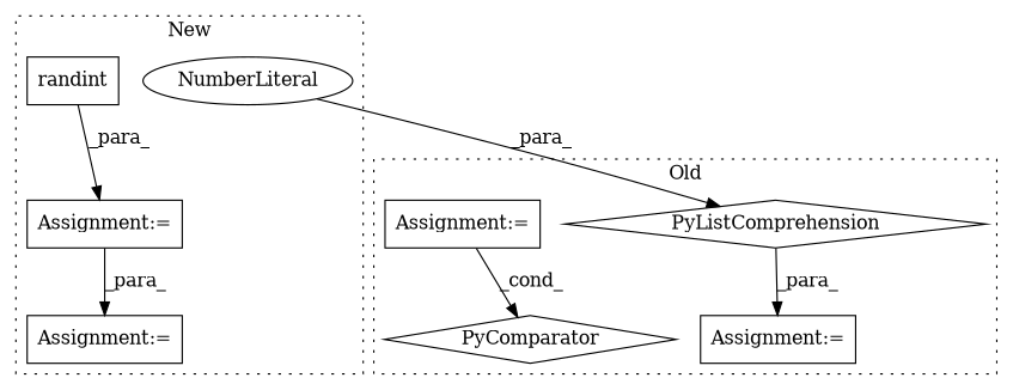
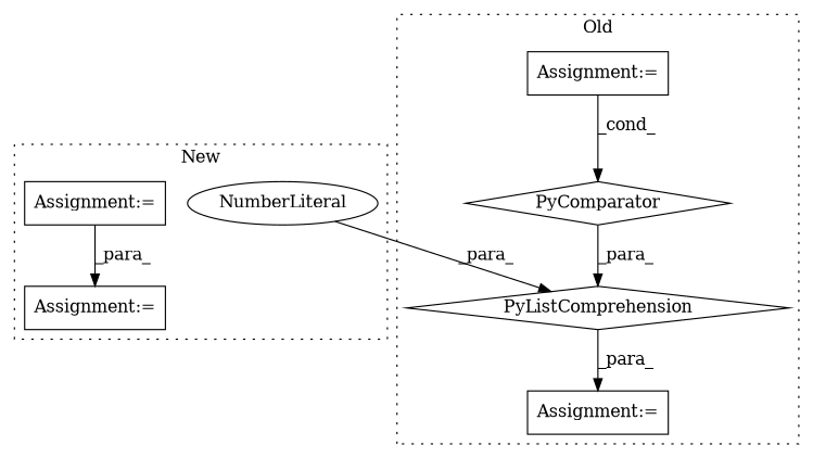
  digraph {
    node [a=7 l=1 s=1940 shape=box]
    n1 [a=113 l=32 label=PyComparator shape=diamond]
    n2 [a=109 l=140 label=PyListComprehension s=1840 shape=diamond]
    n3 [l=32 label="Assignment:="]
    n4 [label="Assignment:=" s=2230]
-   n5 [a=32 l="8,1" label=randint s="1809,1835"]
    n6 [a=34 label=NumberLiteral s=1817 shape=ellipse]
    n7 [label="Assignment:=" s=1937]
    n8 [label="Assignment:=" s=2152]
    subgraph cluster_1 {
      label=Old
      style=dotted
      n1
      n2
      n3
      n4
    }
    subgraph cluster_2 {
      label=New
      style=dotted
-     n5
      n6
      n7
      n8
    }
+   n1 -> n2 [label=_para_]
    n2 -> n4 [label=_para_]
    n3 -> n1 [label=_cond_]
-   n5 -> n7 [label=_para_]
    n6 -> n2 [label=_para_]
    n7 -> n8 [label=_para_]
  }
